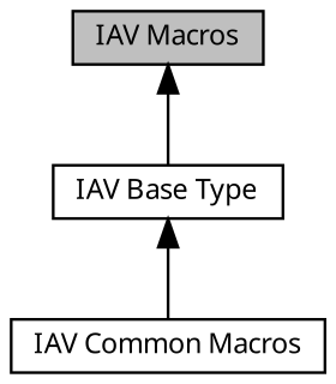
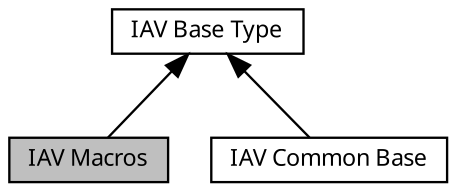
  digraph {
    fontname="Noto Sans"
    rankdir=TB
    node [color=black fontname="Noto Sans" fontsize=10 shape=box]
    edge [dir=back fontname="Noto Sans" fontsize=10 labelfontname=Helvetica labelfontsize=10 shape=plaintext style=solid]
    n1 [height=0.2 label="IAV Base Type" width=0.4]
    n2 [fillcolor=grey75 fontcolor=black height=0.2 label="IAV Macros" style=filled width=0.4]
-   n3 [height=0.2 label="IAV Common Macros" width=0.4]
-   n2 -> n1
+   n3 [height=0.2 label="IAV Common Base" width=0.4]
+   n1 -> n2
    n1 -> n3
  }
